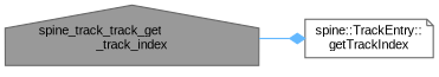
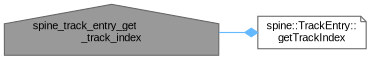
  digraph {
    rankdir=LR
    fontname="Liberation Sans"
    node [fontname="Liberation Sans" fontsize=10 style=filled]
-   n1 [color=gray40 fillcolor=grey60 fontcolor=black height=0.2 label="spine_track_track_get\l_track_index" shape=house width=0.4]
+   n1 [color=gray40 fillcolor=grey60 fontcolor=black height=0.2 label="spine_track_entry_get\l_track_index" shape=house width=0.4]
    n2 [color=grey40 fillcolor=white height=0.2 label="spine::TrackEntry::\lgetTrackIndex" shape=note width=0.4]
    n1 -> n2 [color=steelblue1 fontname="Liberation Sans" fontsize=10 labelfontname=Helvetica labelfontsize=10 style=solid arrowhead=diamond]
  }
